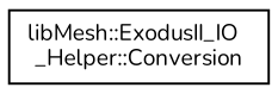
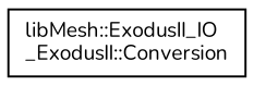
  digraph {
    rankdir=LR
    fontname=Nunito
-   n1 [color=black fillcolor=white fontname=Nunito fontsize=10 height=0.2 label="libMesh::ExodusII_IO\l_Helper::Conversion" shape=record style=filled width=0.4]
+   n1 [color=black fillcolor=white fontname=Nunito fontsize=10 height=0.2 label="libMesh::ExodusII_IO\l_ExodusII::Conversion" shape=record style=filled width=0.4]
  }
